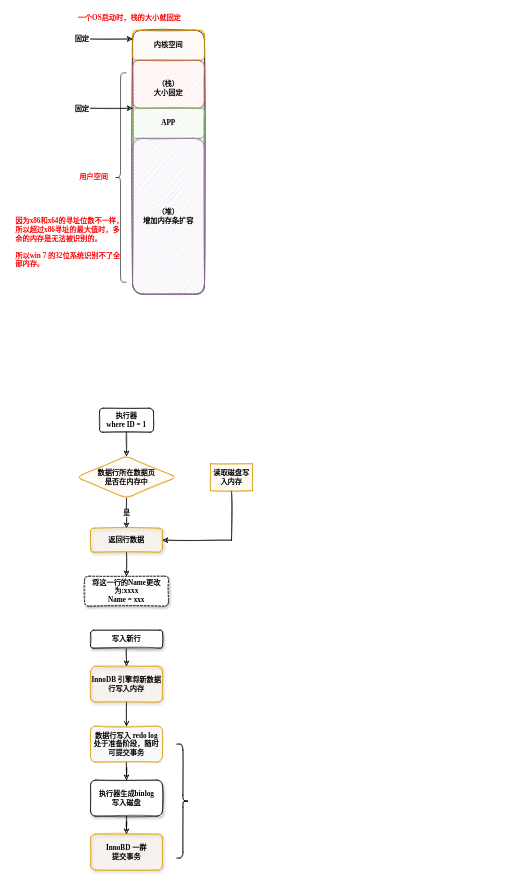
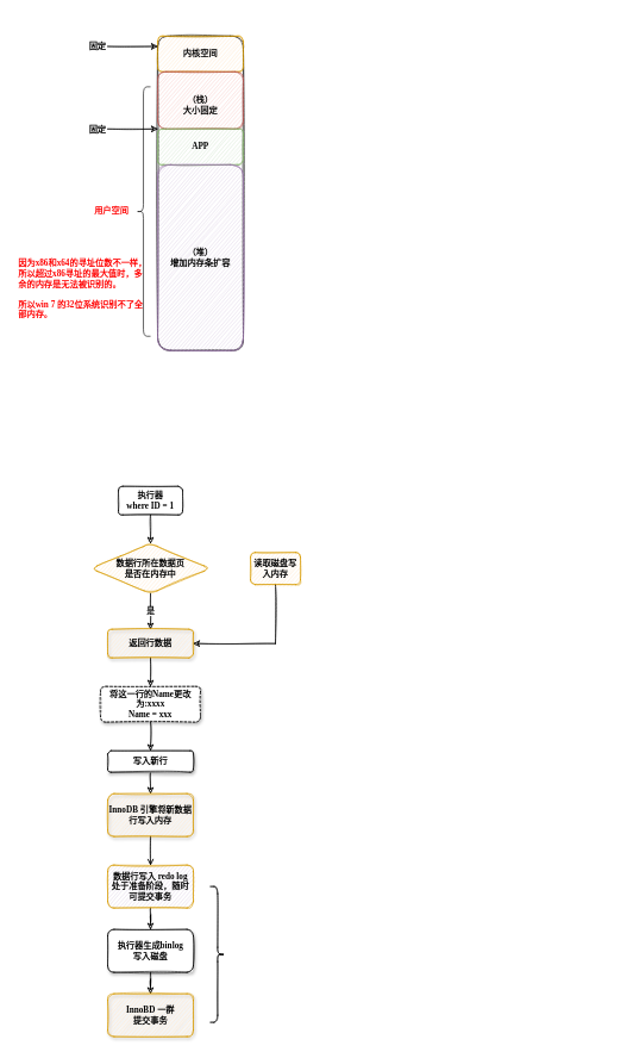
  <mxCell id="0" />
  <mxCell id="1" parent="0" />
  <mxCell id="2" value="" style="rounded=1;whiteSpace=wrap;html=1;sketch=1;fontFamily=Comic Sans MS;fontStyle=1" vertex="1" parent="1"><mxGeometry x="220" y="50" width="120" height="440" as="geometry" /></mxCell>
  <mxCell id="3" value="内核空间" style="rounded=1;whiteSpace=wrap;html=1;sketch=1;fillColor=#ffe6cc;strokeColor=#d79b00;fontFamily=Comic Sans MS;fontStyle=1" vertex="1" parent="1"><mxGeometry x="220" y="50" width="120" height="50" as="geometry" /></mxCell>
  <mxCell id="4" value="&lt;br&gt;（栈）&lt;br&gt;大小固定" style="rounded=1;whiteSpace=wrap;html=1;sketch=1;fontFamily=Comic Sans MS;fontStyle=1;fillColor=#f8cecc;strokeColor=#b85450;" vertex="1" parent="1"><mxGeometry x="220" y="100" width="120" height="80" as="geometry" /></mxCell>
  <mxCell id="5" value="APP" style="rounded=1;whiteSpace=wrap;html=1;sketch=1;fontFamily=Comic Sans MS;fontStyle=1;fillColor=#d5e8d4;strokeColor=#82b366;" vertex="1" parent="1"><mxGeometry x="220" y="180" width="120" height="50" as="geometry" /></mxCell>
  <mxCell id="6" value="（堆）&lt;br&gt;增加内存条扩容" style="rounded=1;whiteSpace=wrap;html=1;sketch=1;fontFamily=Comic Sans MS;fontStyle=1;fillColor=#e1d5e7;strokeColor=#9673a6;" vertex="1" parent="1"><mxGeometry x="220" y="230" width="120" height="260" as="geometry" /></mxCell>
  <mxCell id="7" value="" style="shape=image;verticalLabelPosition=bottom;labelBackgroundColor=default;verticalAlign=top;aspect=fixed;imageAspect=0;image=https://pic1.zhimg.com/v2-449604d2b17cfeb9f15354ebb5ca3158_r.jpg;fontFamily=Comic Sans MS;" vertex="1" parent="1"><mxGeometry x="344" y="48" width="520" height="442" as="geometry" /></mxCell>
  <mxCell id="8" value="" style="endArrow=classic;html=1;rounded=0;sketch=1;fontFamily=Comic Sans MS;fontStyle=1" edge="1" parent="1"><mxGeometry width="50" height="50" relative="1" as="geometry"><mxPoint x="150" y="180" as="sourcePoint" /><mxPoint x="220" y="180" as="targetPoint" /></mxGeometry></mxCell>
  <mxCell id="9" value="固定" style="text;html=1;strokeColor=none;fillColor=none;align=center;verticalAlign=middle;whiteSpace=wrap;rounded=0;sketch=1;fontFamily=Comic Sans MS;fontStyle=1" vertex="1" parent="1"><mxGeometry x="106" y="166" width="60" height="30" as="geometry" /></mxCell>
- <mxCell id="10" value="一个OS启动时，栈的大小就固定" style="text;html=1;strokeColor=none;fillColor=none;align=center;verticalAlign=middle;whiteSpace=wrap;rounded=0;fontStyle=1;fontColor=#FF0000;sketch=1;fontFamily=Comic Sans MS;" vertex="1" parent="1"><mxGeometry x="90" y="20" width="250" height="20" as="geometry" /></mxCell>
  <mxCell id="11" value="固定" style="text;html=1;strokeColor=none;fillColor=none;align=center;verticalAlign=middle;whiteSpace=wrap;rounded=0;sketch=1;fontFamily=Comic Sans MS;fontStyle=1" vertex="1" parent="1"><mxGeometry x="106" y="50" width="60" height="30" as="geometry" /></mxCell>
  <mxCell id="12" value="" style="endArrow=classic;html=1;rounded=0;sketch=1;fontFamily=Comic Sans MS;fontStyle=1" edge="1" parent="1"><mxGeometry width="50" height="50" relative="1" as="geometry"><mxPoint x="150" y="64.5" as="sourcePoint" /><mxPoint x="220" y="64.5" as="targetPoint" /></mxGeometry></mxCell>
  <mxCell id="13" value="&lt;h1&gt;&lt;br&gt;&lt;/h1&gt;&lt;div&gt;因为x86和x64的寻址位数不一样，所以超过x86寻址的最大值时，多余的内存是无法被识别的。&lt;/div&gt;&lt;div&gt;&lt;br&gt;&lt;/div&gt;&lt;div&gt;所以win 7 的32位系统识别不了全部内存。&lt;/div&gt;" style="text;html=1;strokeColor=none;fillColor=none;spacing=5;spacingTop=-20;whiteSpace=wrap;overflow=hidden;rounded=0;fontFamily=Comic Sans MS;fontColor=#FF0000;fontStyle=1" vertex="1" parent="1"><mxGeometry x="20" y="310" width="190" height="150" as="geometry" /></mxCell>
  <mxCell id="14" value="" style="shape=curlyBracket;whiteSpace=wrap;html=1;rounded=1;fontFamily=Comic Sans MS;fontColor=#FF0000;" vertex="1" parent="1"><mxGeometry x="190" y="121" width="20" height="349" as="geometry" /></mxCell>
  <mxCell id="15" value="用户空间" style="text;html=1;align=center;verticalAlign=middle;resizable=0;points=[];autosize=1;strokeColor=none;fillColor=none;fontFamily=Comic Sans MS;fontColor=#FF0000;fontStyle=1" vertex="1" parent="1"><mxGeometry x="120" y="280" width="70" height="30" as="geometry" /></mxCell>
  <mxCell id="16" style="edgeStyle=orthogonalEdgeStyle;rounded=0;sketch=1;orthogonalLoop=1;jettySize=auto;html=1;exitX=0.5;exitY=1;exitDx=0;exitDy=0;entryX=0.5;entryY=0;entryDx=0;entryDy=0;fontFamily=Comic Sans MS;fontColor=#000000;fontStyle=1" edge="1" parent="1" source="17" target="19"><mxGeometry relative="1" as="geometry" /></mxCell>
  <mxCell id="17" value="执行器&lt;br&gt;where ID = 1" style="rounded=1;whiteSpace=wrap;html=1;fontFamily=Comic Sans MS;fontColor=#000000;fontStyle=1;shadow=0;sketch=1;" vertex="1" parent="1"><mxGeometry x="165" y="680" width="90" height="40" as="geometry" /></mxCell>
  <mxCell id="18" value="是" style="edgeStyle=orthogonalEdgeStyle;rounded=0;sketch=1;orthogonalLoop=1;jettySize=auto;html=1;exitX=0.5;exitY=1;exitDx=0;exitDy=0;fontFamily=Comic Sans MS;fontColor=#000000;fontStyle=1" edge="1" parent="1" source="19"><mxGeometry relative="1" as="geometry"><mxPoint x="210" y="880" as="targetPoint" /></mxGeometry></mxCell>
  <mxCell id="19" value="数据行所在数据页&lt;br&gt;是否在内存中" style="rhombus;whiteSpace=wrap;html=1;fontFamily=Comic Sans MS;fontStyle=1;fillColor=#ffe6cc;strokeColor=#d79b00;shadow=0;sketch=1;rounded=1;" vertex="1" parent="1"><mxGeometry x="126.25" y="760" width="167.5" height="70" as="geometry" /></mxCell>
  <mxCell id="20" style="edgeStyle=orthogonalEdgeStyle;rounded=0;sketch=1;orthogonalLoop=1;jettySize=auto;html=1;exitX=0.5;exitY=1;exitDx=0;exitDy=0;fontFamily=Comic Sans MS;fontColor=#000000;entryX=1;entryY=0.5;entryDx=0;entryDy=0;fontStyle=1" edge="1" parent="1" source="21" target="23"><mxGeometry relative="1" as="geometry"><mxPoint x="320" y="940" as="targetPoint" /></mxGeometry></mxCell>
- <mxCell id="21" value="读取磁盘写入内存" style="whiteSpace=wrap;html=1;fontFamily=Comic Sans MS;fontStyle=1;fillColor=#ffe6cc;strokeColor=#d79b00;shadow=0;sketch=1;rounded=0;" vertex="1" parent="1"><mxGeometry x="350" y="772.5" width="70" height="45" as="geometry" /></mxCell>
+ <mxCell id="21" value="读取磁盘写入内存" style="rounded=1;whiteSpace=wrap;html=1;fontFamily=Comic Sans MS;fontStyle=1;fillColor=#ffe6cc;strokeColor=#d79b00;shadow=0;sketch=1;" vertex="1" parent="1"><mxGeometry x="350" y="772.5" width="70" height="45" as="geometry" /></mxCell>
  <mxCell id="22" style="edgeStyle=orthogonalEdgeStyle;rounded=0;sketch=1;orthogonalLoop=1;jettySize=auto;html=1;exitX=0.5;exitY=1;exitDx=0;exitDy=0;entryX=0.5;entryY=0;entryDx=0;entryDy=0;fontFamily=Comic Sans MS;fontColor=#000000;fontStyle=1" edge="1" parent="1" source="23" target="25"><mxGeometry relative="1" as="geometry" /></mxCell>
  <mxCell id="23" value="返回行数据" style="rounded=1;whiteSpace=wrap;html=1;fontFamily=Comic Sans MS;fontStyle=1;fillColor=#ffe6cc;strokeColor=#d79b00;shadow=1;sketch=1;" vertex="1" parent="1"><mxGeometry x="150" y="880" width="120" height="40" as="geometry" /></mxCell>
+ <mxCell id="24" style="edgeStyle=orthogonalEdgeStyle;rounded=0;sketch=1;orthogonalLoop=1;jettySize=auto;html=1;exitX=0.5;exitY=1;exitDx=0;exitDy=0;entryX=0.5;entryY=0;entryDx=0;entryDy=0;fontFamily=Comic Sans MS;fontColor=#000000;fontStyle=1" edge="1" parent="1" source="25" target="27"><mxGeometry relative="1" as="geometry" /></mxCell>
  <mxCell id="25" value="将这一行的Name更改为:xxxx&lt;br&gt;Name = xxx" style="rounded=1;whiteSpace=wrap;html=1;fontFamily=Comic Sans MS;fontColor=#000000;fontStyle=1;shadow=1;sketch=1;dashed=1;" vertex="1" parent="1"><mxGeometry x="140" y="960" width="140" height="50" as="geometry" /></mxCell>
  <mxCell id="26" style="edgeStyle=orthogonalEdgeStyle;rounded=0;sketch=1;orthogonalLoop=1;jettySize=auto;html=1;exitX=0.5;exitY=1;exitDx=0;exitDy=0;fontFamily=Comic Sans MS;fontColor=#000000;entryX=0.5;entryY=0;entryDx=0;entryDy=0;fontStyle=1" edge="1" parent="1" source="27" target="29"><mxGeometry relative="1" as="geometry"><mxPoint x="210" y="1100" as="targetPoint" /></mxGeometry></mxCell>
  <mxCell id="27" value="写入新行" style="rounded=1;whiteSpace=wrap;html=1;fontFamily=Comic Sans MS;fontColor=#000000;fontStyle=1;shadow=1;sketch=1;" vertex="1" parent="1"><mxGeometry x="150" y="1050" width="120" height="30" as="geometry" /></mxCell>
  <mxCell id="28" value="" style="edgeStyle=orthogonalEdgeStyle;rounded=0;sketch=1;orthogonalLoop=1;jettySize=auto;html=1;fontFamily=Comic Sans MS;fontColor=#000000;fontStyle=1;endArrow=open;" edge="1" parent="1" source="29" target="31"><mxGeometry relative="1" as="geometry" /></mxCell>
  <mxCell id="29" value="InnoDB 引擎将新数据行写入内存" style="rounded=1;whiteSpace=wrap;html=1;fontFamily=Comic Sans MS;fontStyle=1;fillColor=#ffe6cc;strokeColor=#d79b00;shadow=1;sketch=1;" vertex="1" parent="1"><mxGeometry x="150" y="1110" width="120" height="60" as="geometry" /></mxCell>
  <mxCell id="30" value="" style="edgeStyle=orthogonalEdgeStyle;rounded=0;sketch=1;orthogonalLoop=1;jettySize=auto;html=1;fontFamily=Comic Sans MS;fontColor=#000000;fontStyle=1" edge="1" parent="1" source="31" target="33"><mxGeometry relative="1" as="geometry" /></mxCell>
  <mxCell id="31" value="数据行写入 redo log&lt;br&gt;处于准备阶段，随时可提交事务" style="whiteSpace=wrap;html=1;fontFamily=Comic Sans MS;rounded=1;fontStyle=1;fillColor=#e1d5e7;strokeColor=#d79b00;sketch=1;" vertex="1" parent="1"><mxGeometry x="150" y="1210" width="120" height="60" as="geometry" /></mxCell>
  <mxCell id="32" value="" style="edgeStyle=orthogonalEdgeStyle;rounded=0;sketch=1;orthogonalLoop=1;jettySize=auto;html=1;fontFamily=Comic Sans MS;fontColor=#000000;fontStyle=1" edge="1" parent="1" source="33" target="34"><mxGeometry relative="1" as="geometry" /></mxCell>
  <mxCell id="33" value="执行器生成binlog&lt;br&gt;写入磁盘" style="whiteSpace=wrap;html=1;fontFamily=Comic Sans MS;fontColor=#000000;rounded=1;fontStyle=1;shadow=1;sketch=1;" vertex="1" parent="1"><mxGeometry x="150" y="1300" width="120" height="60" as="geometry" /></mxCell>
  <mxCell id="34" value="InnoBD 一群&lt;br&gt;提交事务" style="whiteSpace=wrap;html=1;fontFamily=Comic Sans MS;rounded=1;fontStyle=1;fillColor=#ffe6cc;strokeColor=#d79b00;shadow=1;sketch=1;" vertex="1" parent="1"><mxGeometry x="150" y="1390" width="120" height="60" as="geometry" /></mxCell>
  <mxCell id="35" value="" style="shape=curlyBracket;whiteSpace=wrap;html=1;rounded=1;flipH=1;shadow=0;sketch=1;fontFamily=Comic Sans MS;fontColor=#000000;" vertex="1" parent="1"><mxGeometry x="294" y="1240" width="20" height="190" as="geometry" /></mxCell>
